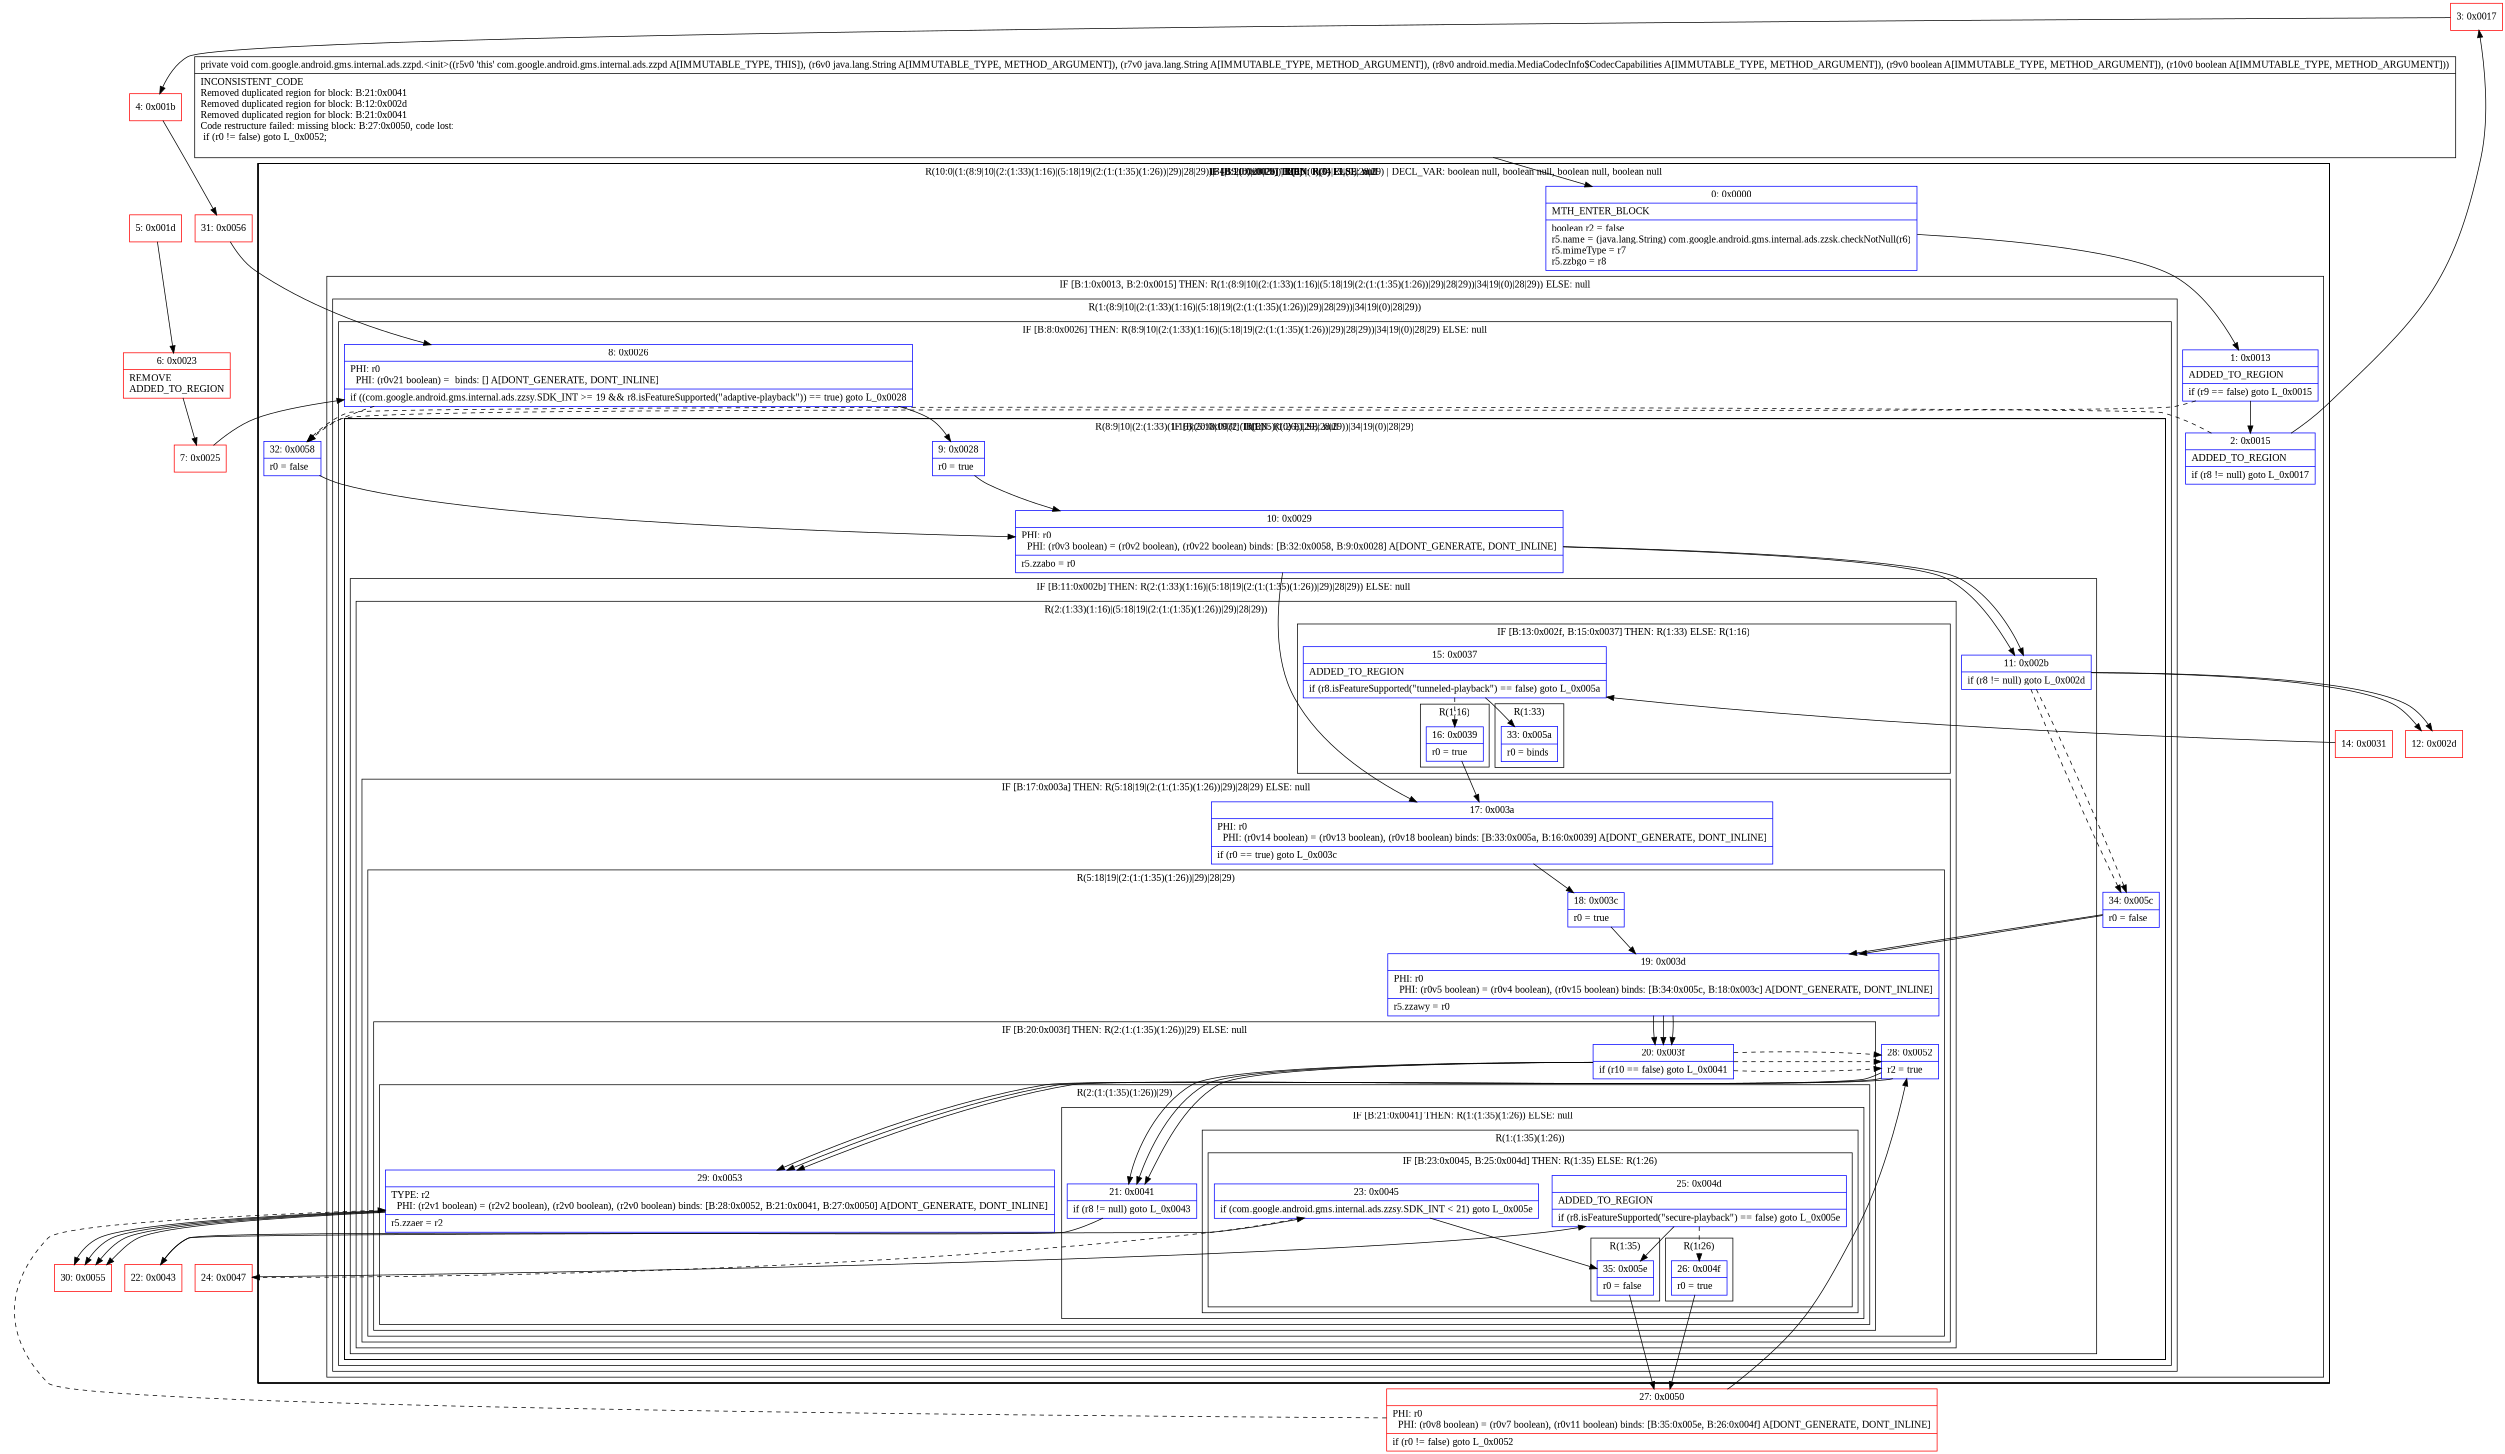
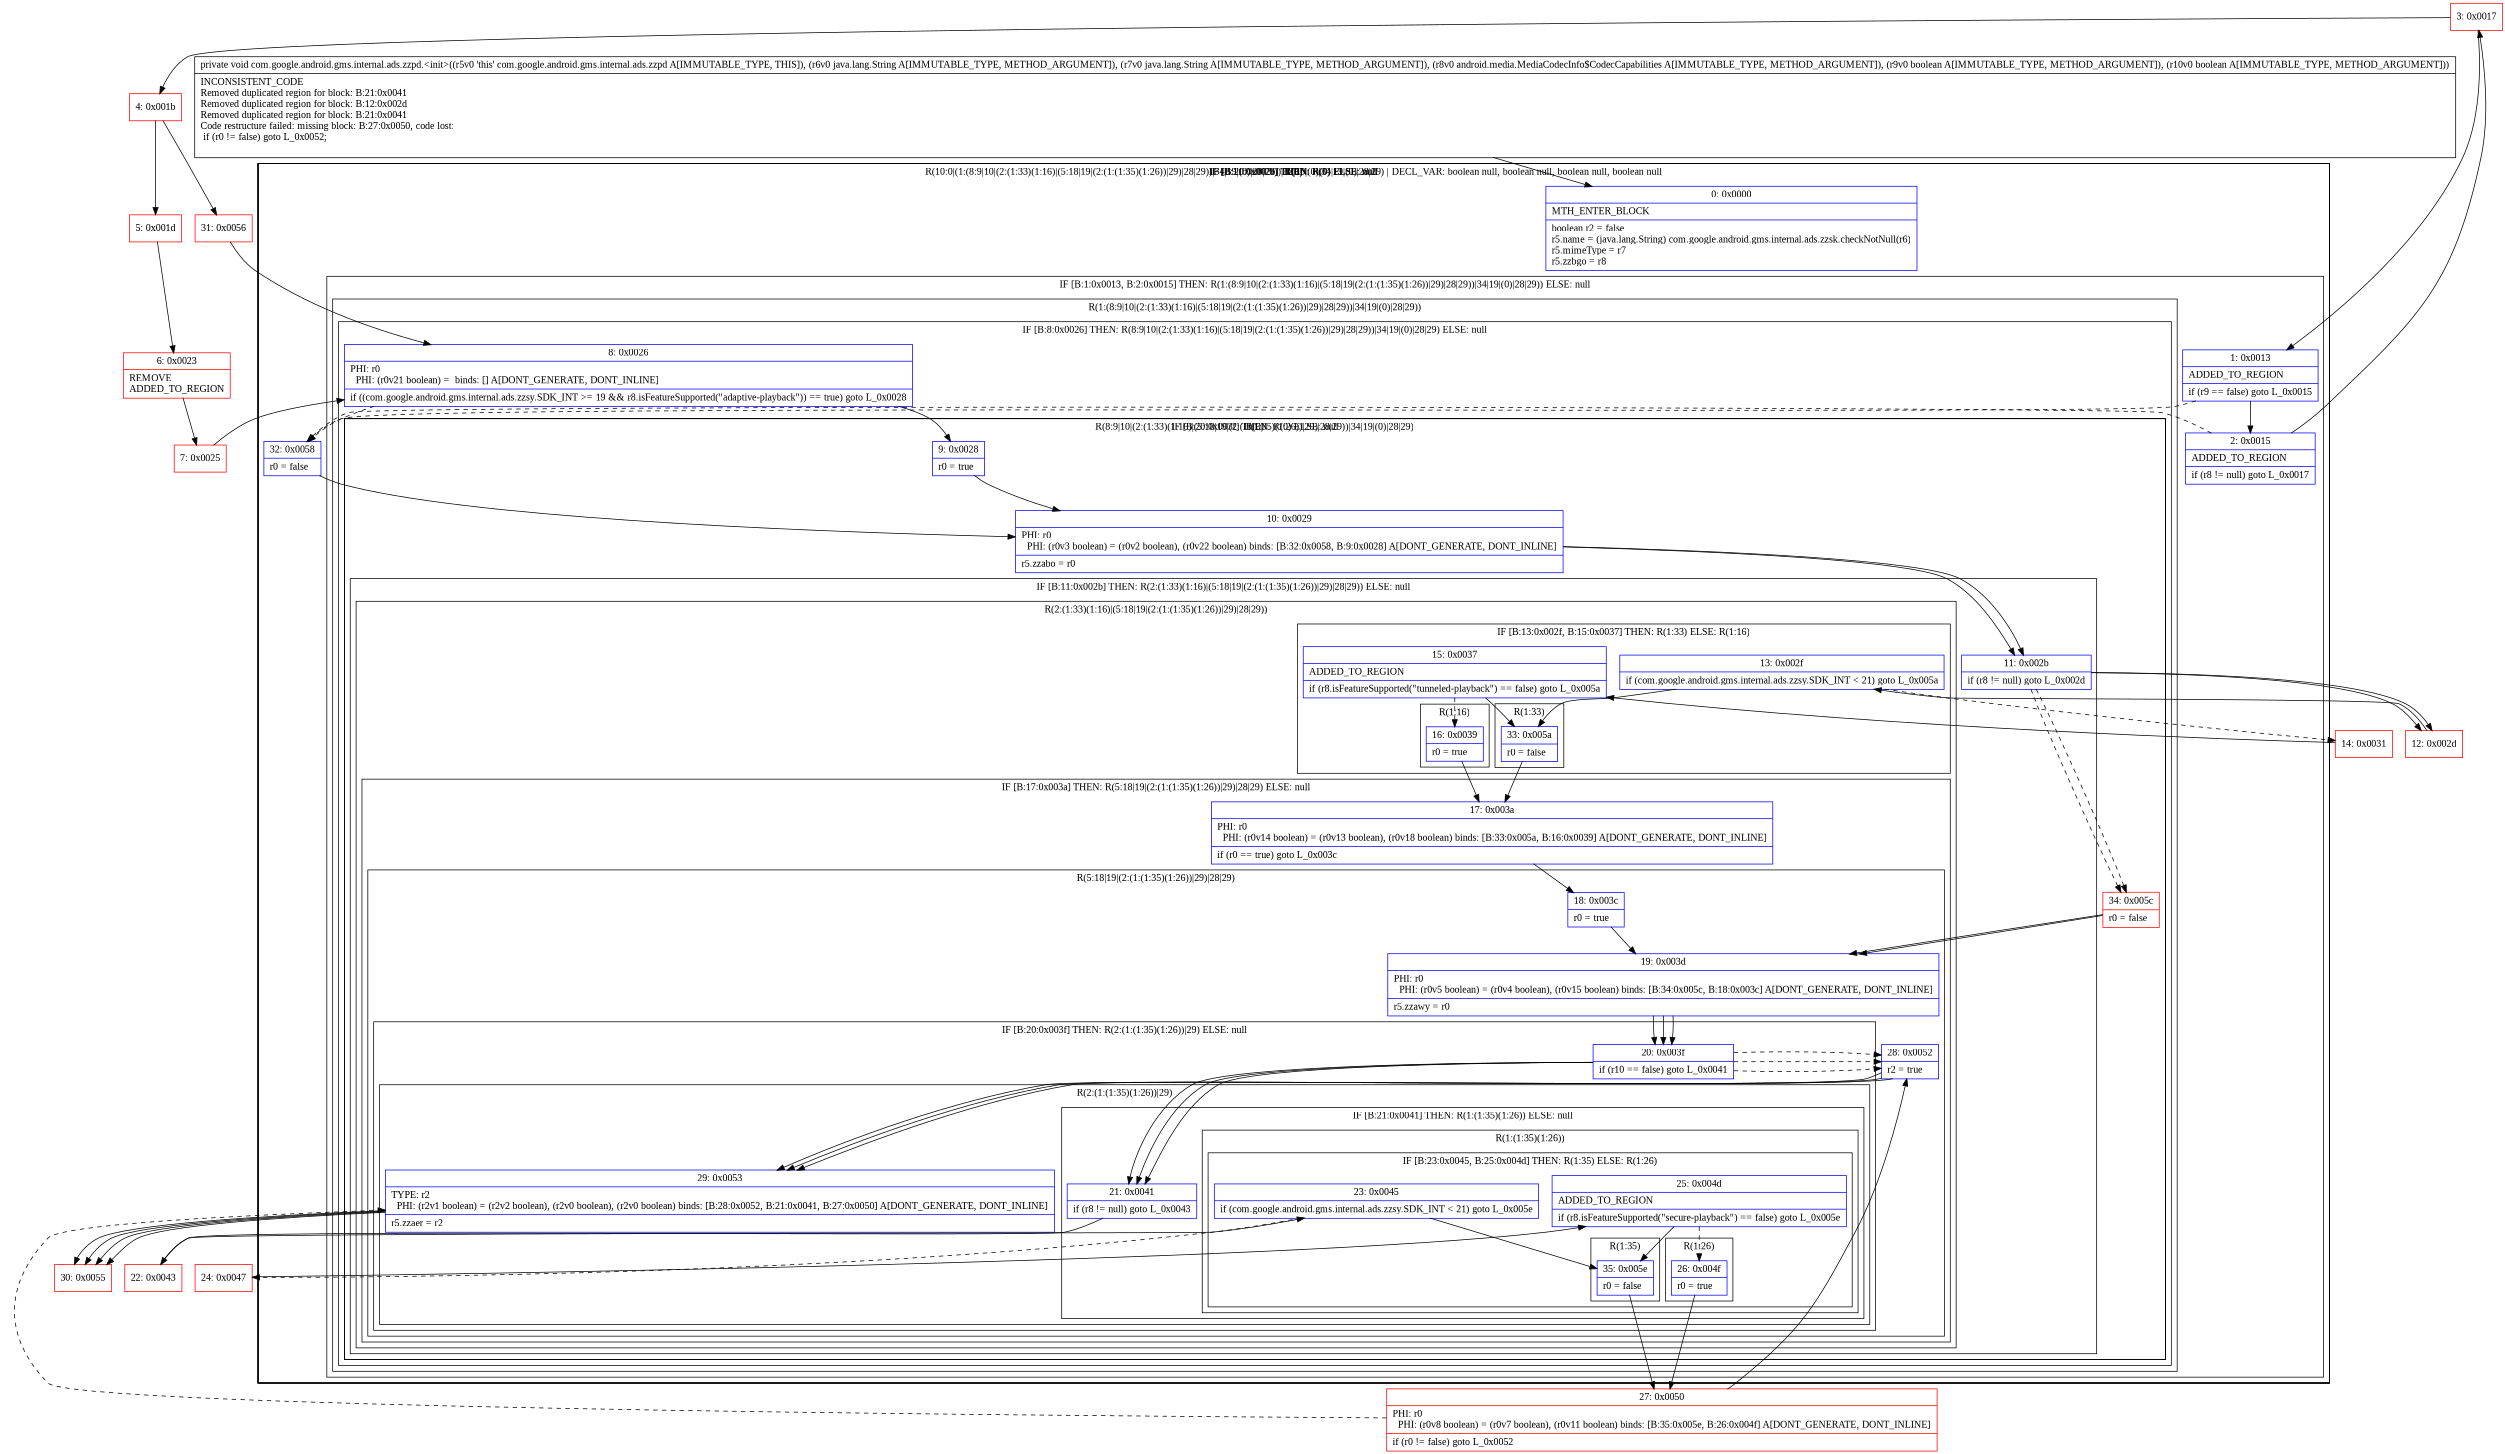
  digraph {
    fontname="Liberation Serif"
    node [color=blue fontname="Liberation Serif" shape=record]
    edge [fontname="Liberation Serif"]
-   n1 [label="{33\:\ 0x005a|r0 = binds\l}"]
+   n1 [label="{33\:\ 0x005a|r0 = false\l}"]
    n2 [label="{16\:\ 0x0039|r0 = true\l}"]
+   n3 [label="{13\:\ 0x002f|if (com.google.android.gms.internal.ads.zzsy.SDK_INT \< 21) goto L_0x005a\l}"]
    n4 [label="{15\:\ 0x0037|ADDED_TO_REGION\l|if (r8.isFeatureSupported(\"tunneled\-playback\") == false) goto L_0x005a\l}"]
    n5 [label="{35\:\ 0x005e|r0 = false\l}"]
    n6 [label="{26\:\ 0x004f|r0 = true\l}"]
    n7 [label="{23\:\ 0x0045|if (com.google.android.gms.internal.ads.zzsy.SDK_INT \< 21) goto L_0x005e\l}"]
    n8 [label="{25\:\ 0x004d|ADDED_TO_REGION\l|if (r8.isFeatureSupported(\"secure\-playback\") == false) goto L_0x005e\l}"]
    n9 [label="{21\:\ 0x0041|if (r8 != null) goto L_0x0043\l}"]
    n10 [label="{29\:\ 0x0053|TYPE: r2 \l  PHI: (r2v1 boolean) = (r2v2 boolean), (r2v0 boolean), (r2v0 boolean) binds: [B:28:0x0052, B:21:0x0041, B:27:0x0050] A[DONT_GENERATE, DONT_INLINE]\l|r5.zzaer = r2\l}"]
    n11 [label="{20\:\ 0x003f|if (r10 == false) goto L_0x0041\l}"]
    n12 [label="{18\:\ 0x003c|r0 = true\l}"]
    n13 [label="{19\:\ 0x003d|PHI: r0 \l  PHI: (r0v5 boolean) = (r0v4 boolean), (r0v15 boolean) binds: [B:34:0x005c, B:18:0x003c] A[DONT_GENERATE, DONT_INLINE]\l|r5.zzawy = r0\l}"]
    n14 [label="{28\:\ 0x0052|r2 = true\l}"]
    n15 [label="{17\:\ 0x003a|PHI: r0 \l  PHI: (r0v14 boolean) = (r0v13 boolean), (r0v18 boolean) binds: [B:33:0x005a, B:16:0x0039] A[DONT_GENERATE, DONT_INLINE]\l|if (r0 == true) goto L_0x003c\l}"]
    n16 [label="{11\:\ 0x002b|if (r8 != null) goto L_0x002d\l}"]
    n17 [label="{9\:\ 0x0028|r0 = true\l}"]
    n18 [label="{10\:\ 0x0029|PHI: r0 \l  PHI: (r0v3 boolean) = (r0v2 boolean), (r0v22 boolean) binds: [B:32:0x0058, B:9:0x0028] A[DONT_GENERATE, DONT_INLINE]\l|r5.zzabo = r0\l}"]
-   n19 [label="{34\:\ 0x005c|r0 = false\l}"]
+   n19 [color=red label="{34\:\ 0x005c|r0 = false\l}"]
    n20 [label="{8\:\ 0x0026|PHI: r0 \l  PHI: (r0v21 boolean) =  binds: [] A[DONT_GENERATE, DONT_INLINE]\l|if ((com.google.android.gms.internal.ads.zzsy.SDK_INT \>= 19 && r8.isFeatureSupported(\"adaptive\-playback\")) == true) goto L_0x0028\l}"]
    n21 [label="{1\:\ 0x0013|ADDED_TO_REGION\l|if (r9 == false) goto L_0x0015\l}"]
    n22 [label="{2\:\ 0x0015|ADDED_TO_REGION\l|if (r8 != null) goto L_0x0017\l}"]
    n23 [label="{0\:\ 0x0000|MTH_ENTER_BLOCK\l|boolean r2 = false\lr5.name = (java.lang.String) com.google.android.gms.internal.ads.zzsk.checkNotNull(r6)\lr5.mimeType = r7\lr5.zzbgo = r8\l}"]
    n24 [label="{32\:\ 0x0058|r0 = false\l}"]
    n25 [color=red label="{14\:\ 0x0031}"]
    n26 [color=red label="{27\:\ 0x0050|PHI: r0 \l  PHI: (r0v8 boolean) = (r0v7 boolean), (r0v11 boolean) binds: [B:35:0x005e, B:26:0x004f] A[DONT_GENERATE, DONT_INLINE]\l|if (r0 != false) goto L_0x0052\l}"]
    n27 [color=red label="{24\:\ 0x0047}"]
    n28 [color=red label="{22\:\ 0x0043}"]
    n29 [color=red label="{30\:\ 0x0055}"]
    n30 [color=red label="{12\:\ 0x002d}"]
    n31 [color=red label="{3\:\ 0x0017}"]
    n32 [color=red label="{4\:\ 0x001b}"]
    n33 [color=red label="{5\:\ 0x001d}"]
    n34 [color=red label="{31\:\ 0x0056}"]
    n35 [color=red label="{6\:\ 0x0023|REMOVE\lADDED_TO_REGION\l}"]
    n36 [color=red label="{7\:\ 0x0025}"]
    n37 [label="{private void com.google.android.gms.internal.ads.zzpd.\<init\>((r5v0 'this' com.google.android.gms.internal.ads.zzpd A[IMMUTABLE_TYPE, THIS]), (r6v0 java.lang.String A[IMMUTABLE_TYPE, METHOD_ARGUMENT]), (r7v0 java.lang.String A[IMMUTABLE_TYPE, METHOD_ARGUMENT]), (r8v0 android.media.MediaCodecInfo$CodecCapabilities A[IMMUTABLE_TYPE, METHOD_ARGUMENT]), (r9v0 boolean A[IMMUTABLE_TYPE, METHOD_ARGUMENT]), (r10v0 boolean A[IMMUTABLE_TYPE, METHOD_ARGUMENT]))  | INCONSISTENT_CODE\lRemoved duplicated region for block: B:21:0x0041 \lRemoved duplicated region for block: B:12:0x002d \lRemoved duplicated region for block: B:21:0x0041 \lCode restructure failed: missing block: B:27:0x0050, code lost:\l    if (r0 != false) goto L_0x0052;\l\l}" color=""]
    subgraph cluster_1 {
      label="R(10:0|(1:(8:9|10|(2:(1:33)(1:16)|(5:18|19|(2:(1:(1:35)(1:26))|29)|28|29))|34|19|(0)|28|29))|32|10|(0)|34|19|(0)|28|29) | DECL_VAR: boolean null, boolean null, boolean null, boolean null\l"
      n23
      n24
      subgraph cluster_2 {
        label="IF [B:1:0x0013, B:2:0x0015] THEN: R(1:(8:9|10|(2:(1:33)(1:16)|(5:18|19|(2:(1:(1:35)(1:26))|29)|28|29))|34|19|(0)|28|29)) ELSE: null"
        n21
        n22
        subgraph cluster_3 {
          label="R(1:(8:9|10|(2:(1:33)(1:16)|(5:18|19|(2:(1:(1:35)(1:26))|29)|28|29))|34|19|(0)|28|29))"
          subgraph cluster_4 {
            label="IF [B:8:0x0026] THEN: R(8:9|10|(2:(1:33)(1:16)|(5:18|19|(2:(1:(1:35)(1:26))|29)|28|29))|34|19|(0)|28|29) ELSE: null"
            n20
            subgraph cluster_5 {
              label="R(8:9|10|(2:(1:33)(1:16)|(5:18|19|(2:(1:(1:35)(1:26))|29)|28|29))|34|19|(0)|28|29)"
              n17
              n18
              n19
              subgraph cluster_6 {
                label="IF [B:11:0x002b] THEN: R(2:(1:33)(1:16)|(5:18|19|(2:(1:(1:35)(1:26))|29)|28|29)) ELSE: null"
                n16
                subgraph cluster_7 {
                  label="R(2:(1:33)(1:16)|(5:18|19|(2:(1:(1:35)(1:26))|29)|28|29))"
                  subgraph cluster_8 {
                    label="IF [B:13:0x002f, B:15:0x0037] THEN: R(1:33) ELSE: R(1:16)"
+                   n3
                    n4
                    subgraph cluster_9 {
                      label="R(1:33)"
                      n1
                    }
                    subgraph cluster_10 {
                      label="R(1:16)"
                      n2
                    }
                  }
                  subgraph cluster_11 {
                    label="IF [B:17:0x003a] THEN: R(5:18|19|(2:(1:(1:35)(1:26))|29)|28|29) ELSE: null"
                    n15
                    subgraph cluster_12 {
                      label="R(5:18|19|(2:(1:(1:35)(1:26))|29)|28|29)"
                      n12
                      n13
                      n14
                      subgraph cluster_13 {
                        label="IF [B:20:0x003f] THEN: R(2:(1:(1:35)(1:26))|29) ELSE: null"
                        n11
                        subgraph cluster_14 {
                          label="R(2:(1:(1:35)(1:26))|29)"
                          n10
                          subgraph cluster_15 {
                            label="IF [B:21:0x0041] THEN: R(1:(1:35)(1:26)) ELSE: null"
                            n9
                            subgraph cluster_16 {
                              label="R(1:(1:35)(1:26))"
                              subgraph cluster_17 {
                                label="IF [B:23:0x0045, B:25:0x004d] THEN: R(1:35) ELSE: R(1:26)"
                                n7
                                n8
                                subgraph cluster_18 {
                                  label="R(1:35)"
                                  n5
                                }
                                subgraph cluster_19 {
                                  label="R(1:26)"
                                  n6
                                }
                              }
                            }
                          }
                        }
                      }
                    }
                  }
                }
              }
              subgraph cluster_20 {
                label="IF [B:20:0x003f] THEN: R(0) ELSE: null"
                subgraph cluster_21 {
                  label="R(0)"
                }
              }
            }
          }
        }
      }
      subgraph cluster_22 {
        label="IF [B:11:0x002b] THEN: R(0) ELSE: null"
        subgraph cluster_23 {
          label="R(0)"
        }
      }
      subgraph cluster_24 {
        label="IF [B:20:0x003f] THEN: R(0) ELSE: null"
        subgraph cluster_25 {
          label="R(0)"
        }
      }
    }
-   n18 -> n15
+   n1 -> n15
    n2 -> n15
+   n3 -> n1
+   n3 -> n25 [style=dashed]
    n4 -> n1
    n4 -> n2 [style=dashed]
    n5 -> n26
    n6 -> n26
    n7 -> n5
    n7 -> n27 [style=dashed]
    n8 -> n5
    n8 -> n6 [style=dashed]
    n9 -> n28
    n10 -> n29
    n10 -> n29
    n10 -> n29
    n10 -> n29
    n11 -> n9
    n11 -> n9
    n11 -> n9
    n11 -> n14 [style=dashed]
    n11 -> n14 [style=dashed]
    n11 -> n14 [style=dashed]
    n12 -> n13
    n13 -> n11
    n13 -> n11
    n13 -> n11
    n14 -> n10
    n14 -> n10
    n14 -> n10
    n15 -> n12
    n16 -> n19 [style=dashed]
    n16 -> n19 [style=dashed]
    n16 -> n30
    n16 -> n30
    n17 -> n18
    n18 -> n16
    n18 -> n16
    n19 -> n13
    n19 -> n13
    n20 -> n17
    n20 -> n24 [style=dashed]
    n21 -> n22
    n21 -> n24 [style=dashed]
    n22 -> n24 [style=dashed]
    n22 -> n31
-   n23 -> n21
+   n31 -> n21
    n24 -> n18
    n25 -> n4
    n26 -> n10 [style=dashed]
    n26 -> n14
    n27 -> n8
    n28 -> n7
+   n30 -> n3
    n31 -> n32
+   n32 -> n33
    n32 -> n34
    n33 -> n35
    n34 -> n20
    n35 -> n36
    n36 -> n20
    n37 -> n23
  }
